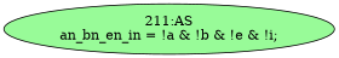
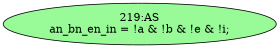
  strict digraph {
-   n1 [ast="<pyverilog.vparser.ast.Assign object at 0x7f14ceedf450>" def_var="['an_bn_en_in']" fillcolor=palegreen label="211:AS\nan_bn_en_in = !a & !b & !e & !i;" statements="[]" style=filled typ=Assign use_var="['a', 'b', 'e', 'i']"]
+   n1 [ast="<pyverilog.vparser.ast.Assign object at 0x7f14ceedf450>" def_var="['an_bn_en_in']" fillcolor=palegreen label="219:AS\nan_bn_en_in = !a & !b & !e & !i;" statements="[]" style=filled typ=Assign use_var="['a', 'b', 'e', 'i']"]
  }
